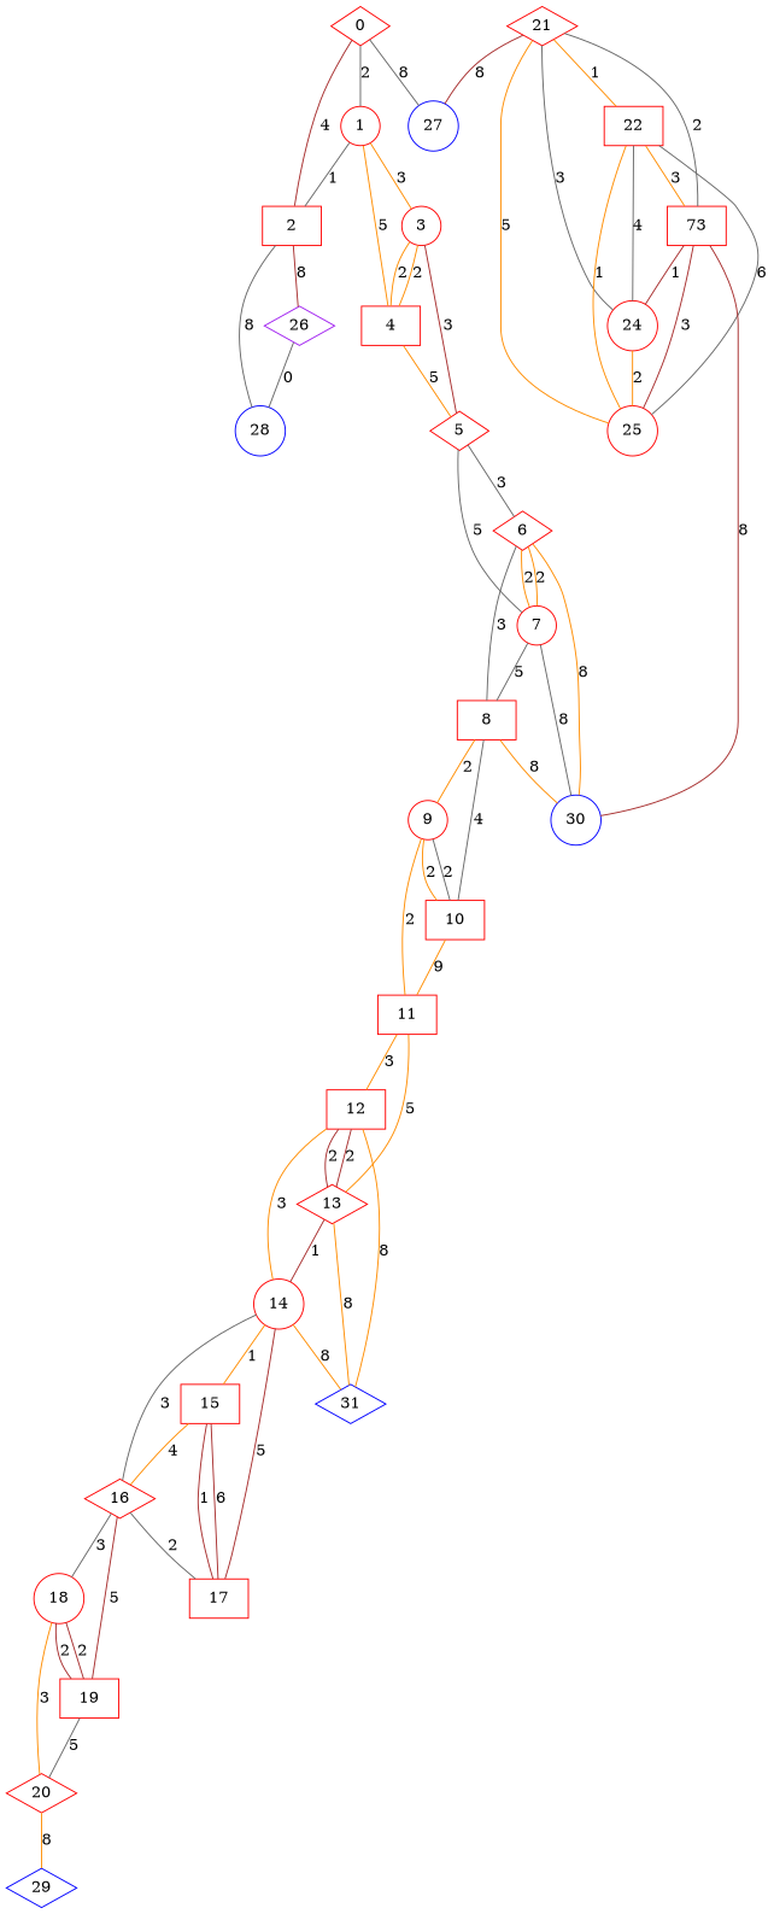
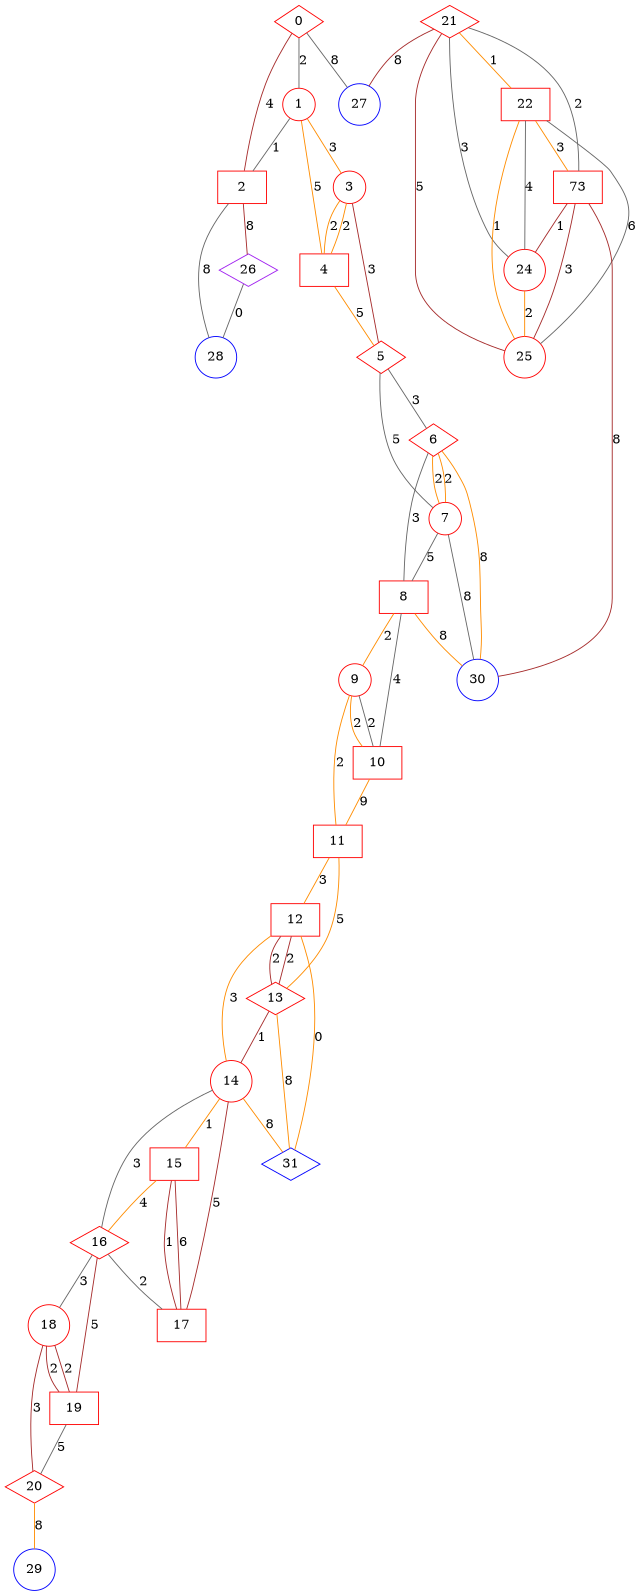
  graph {
    node [color=red shape=circle weight=1]
    edge [color=darkorange]
    0 [shape=diamond]
    1
    2 [shape=box]
    27 [color=blue weight=3]
    3
    4 [shape=box]
    26 [color=purple shape=diamond weight=4]
    28 [color=blue weight=3]
    5 [shape=diamond]
    6 [shape=diamond]
    7
    8 [shape=box]
    30 [color=blue weight=3]
    9
    10 [shape=box]
    11 [shape=box]
    12 [shape=box]
    13 [shape=diamond]
    14
    31 [color=blue shape=diamond weight=3]
    15 [shape=box]
    16 [shape=diamond]
    17 [shape=box]
    18
    19 [shape=box]
    20 [shape=diamond]
-   29 [color=blue shape=diamond weight=3]
+   29 [color=blue weight=3]
    21 [shape=diamond]
    22 [shape=box]
    n30 [label=73 shape=box]
    24
    25
    0 -- 1 [color=gray40 label=2]
    0 -- 2 [color=brown label=4]
    0 -- 27 [color=gray40 label=8]
    1 -- 2 [color=gray40 label=1]
    1 -- 3 [label=3]
    1 -- 4 [label=5]
    2 -- 26 [color=brown label=8]
    2 -- 28 [color=gray40 label=8]
    3 -- 4 [label=2]
    3 -- 4 [label=2]
    3 -- 5 [color=brown label=3]
    4 -- 5 [label=5]
    26 -- 28 [color=gray40 label=0]
    5 -- 6 [color=gray40 label=3]
    5 -- 7 [color=gray40 label=5]
    6 -- 7 [label=2]
    6 -- 7 [label=2]
    6 -- 8 [color=gray40 label=3]
    6 -- 30 [label=8]
    7 -- 8 [color=gray40 label=5]
    7 -- 30 [color=gray40 label=8]
    8 -- 30 [label=8]
    8 -- 9 [label=2]
    8 -- 10 [color=gray40 label=4]
    9 -- 10 [color=gray40 label=2]
    9 -- 10 [label=2]
    9 -- 11 [label=2]
    10 -- 11 [label=9]
    11 -- 12 [label=3]
    11 -- 13 [label=5]
    12 -- 13 [color=brown label=2]
    12 -- 13 [color=brown label=2]
    12 -- 14 [label=3]
-   12 -- 31 [label=8]
+   12 -- 31 [label=0]
    13 -- 14 [color=brown label=1]
    13 -- 31 [label=8]
    14 -- 31 [label=8]
    14 -- 15 [label=1]
    14 -- 16 [color=gray40 label=3]
    14 -- 17 [color=brown label=5]
    15 -- 16 [label=4]
    15 -- 17 [color=brown label=6]
    15 -- 17 [color=brown label=1]
    16 -- 17 [color=gray40 label=2]
    16 -- 18 [color=gray40 label=3]
    16 -- 19 [color=brown label=5]
    18 -- 19 [color=brown label=2]
    18 -- 19 [color=brown label=2]
-   18 -- 20 [label=3]
+   18 -- 20 [color=brown label=3]
    19 -- 20 [color=gray40 label=5]
    20 -- 29 [label=8]
    21 -- 27 [color=brown label=8]
    21 -- 22 [label=1]
    21 -- n30 [color=gray40 label=2]
    21 -- 24 [color=gray40 label=3]
-   21 -- 25 [label=5]
+   21 -- 25 [color=brown label=5]
    22 -- n30 [label=3]
    22 -- 24 [color=gray40 label=4]
    22 -- 25 [color=gray40 label=6]
    22 -- 25 [label=1]
    n30 -- 30 [color=brown label=8]
    n30 -- 24 [color=brown label=1]
    n30 -- 25 [color=brown label=3]
    24 -- 25 [label=2]
  }
